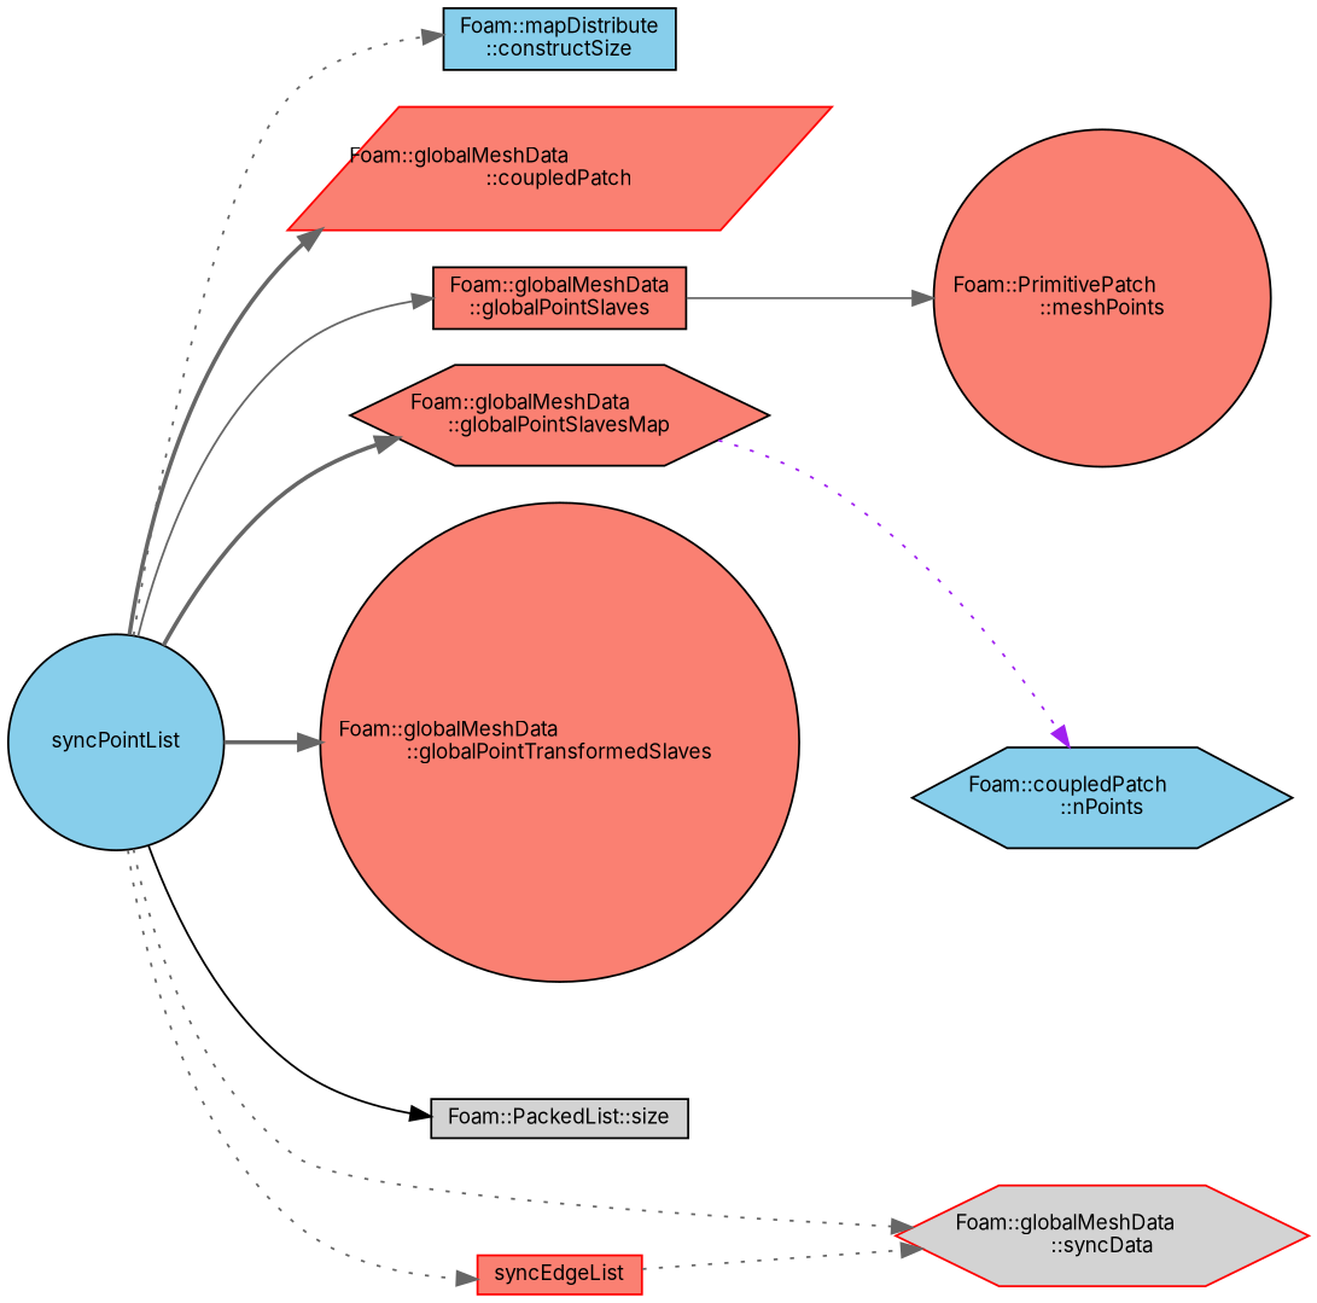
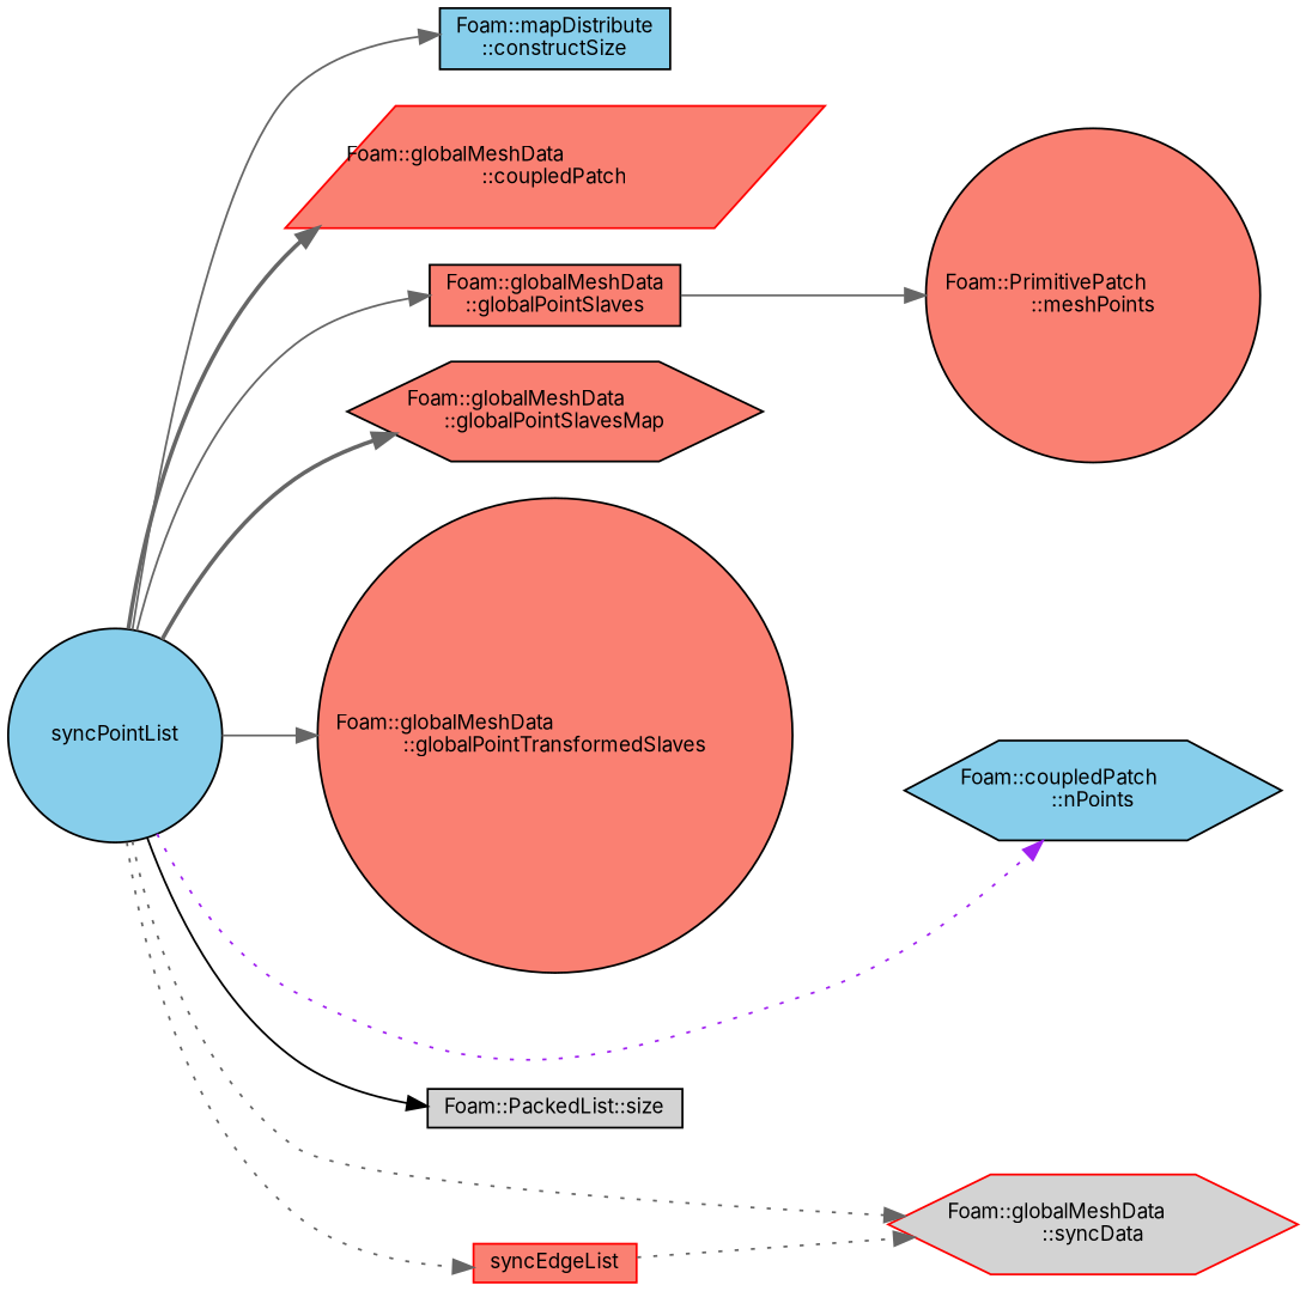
  digraph {
    fontname=Inter
    rankdir=LR
    node [color=black fillcolor=salmon fontname=Inter fontsize=10 shape=box style=filled]
    edge [color=gray40 fontname=Inter fontsize=10 labelfontname=FreeSans labelfontsize=10 style=solid]
    n1 [fillcolor=skyblue fontcolor=black height=0.2 label=syncPointList shape=circle width=0.4]
    n2 [fillcolor=skyblue height=0.2 label="Foam::mapDistribute\l::constructSize" width=0.4]
    n3 [color=red height=0.2 label="Foam::globalMeshData\l::coupledPatch" shape=parallelogram width=0.4]
    n4 [height=0.2 label="Foam::globalMeshData\l::globalPointSlaves" width=0.4]
    n5 [height=0.2 label="Foam::globalMeshData\l::globalPointSlavesMap" shape=hexagon width=0.4]
    n6 [height=0.2 label="Foam::globalMeshData\l::globalPointTransformedSlaves" shape=circle width=0.4]
    n7 [fillcolor=skyblue height=0.2 label="Foam::coupledPatch\l::nPoints" shape=hexagon width=0.4]
    n8 [fillcolor=lightgrey height=0.2 label="Foam::PackedList::size" width=0.4]
    n9 [color=red fillcolor=lightgrey height=0.2 label="Foam::globalMeshData\l::syncData" shape=hexagon width=0.4]
    n10 [color=red height=0.2 label=syncEdgeList width=0.4]
    n11 [height=0.2 label="Foam::PrimitivePatch\l::meshPoints" shape=circle width=0.4]
-   n1 -> n2 [style=dotted]
+   n1 -> n2
    n1 -> n3 [style=bold]
    n1 -> n4
    n1 -> n5 [style=bold]
-   n1 -> n6 [style=bold]
-   n5 -> n7 [color=purple style=dotted]
+   n1 -> n6
+   n1 -> n7 [color=purple style=dotted]
    n1 -> n8 [color=black]
    n1 -> n9 [style=dotted]
    n1 -> n10 [style=dotted]
    n4 -> n11
    n10 -> n9 [style=dotted]
  }
